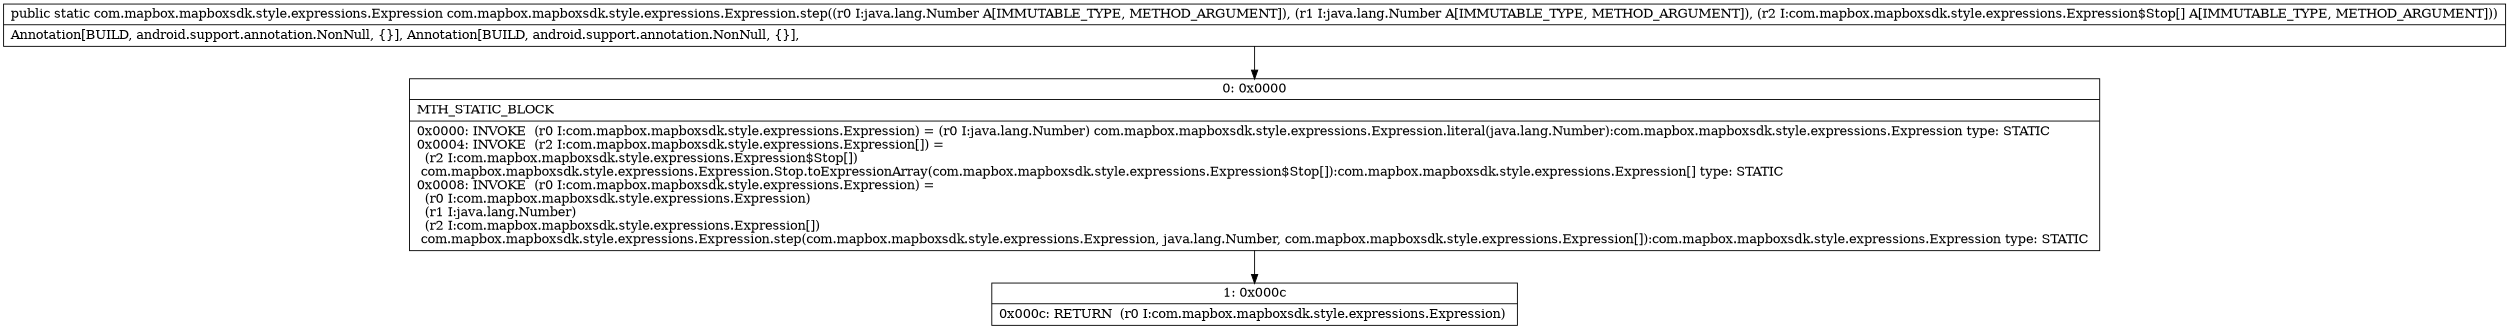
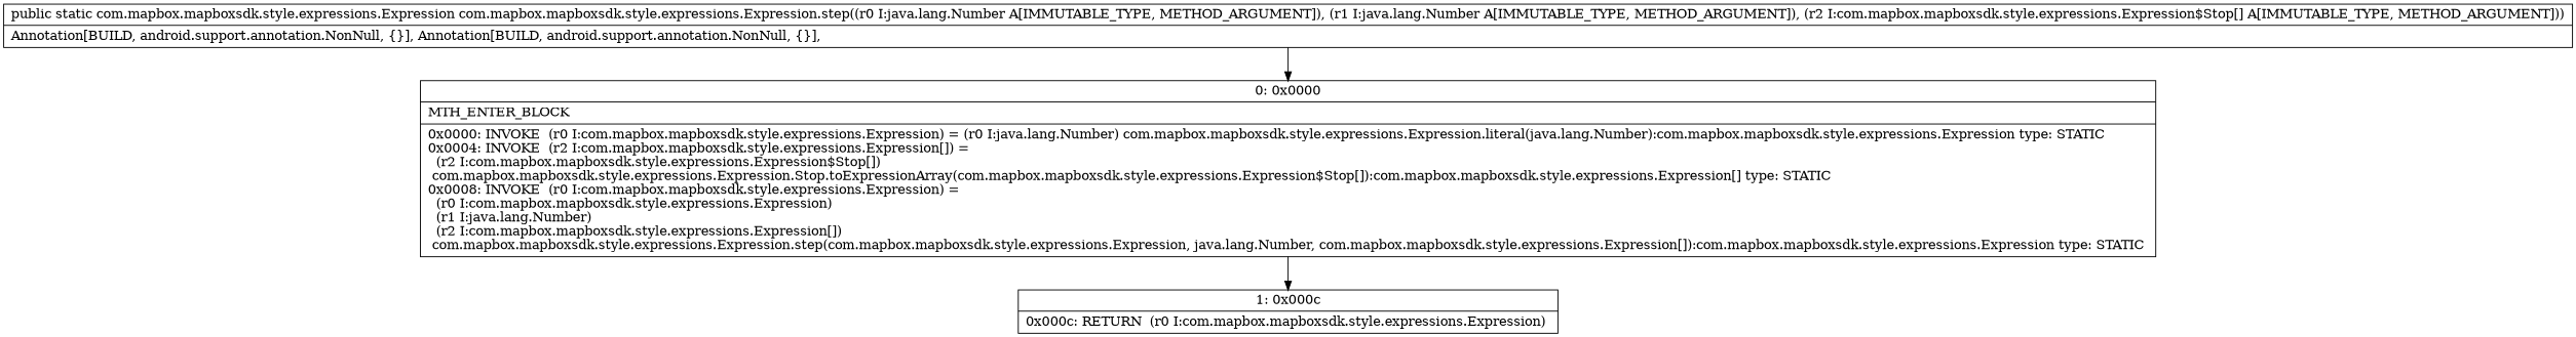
  digraph {
    node [shape=record]
-   n1 [label="{0\:\ 0x0000|MTH_STATIC_BLOCK\l|0x0000: INVOKE  (r0 I:com.mapbox.mapboxsdk.style.expressions.Expression) = (r0 I:java.lang.Number) com.mapbox.mapboxsdk.style.expressions.Expression.literal(java.lang.Number):com.mapbox.mapboxsdk.style.expressions.Expression type: STATIC \l0x0004: INVOKE  (r2 I:com.mapbox.mapboxsdk.style.expressions.Expression[]) = \l  (r2 I:com.mapbox.mapboxsdk.style.expressions.Expression$Stop[])\l com.mapbox.mapboxsdk.style.expressions.Expression.Stop.toExpressionArray(com.mapbox.mapboxsdk.style.expressions.Expression$Stop[]):com.mapbox.mapboxsdk.style.expressions.Expression[] type: STATIC \l0x0008: INVOKE  (r0 I:com.mapbox.mapboxsdk.style.expressions.Expression) = \l  (r0 I:com.mapbox.mapboxsdk.style.expressions.Expression)\l  (r1 I:java.lang.Number)\l  (r2 I:com.mapbox.mapboxsdk.style.expressions.Expression[])\l com.mapbox.mapboxsdk.style.expressions.Expression.step(com.mapbox.mapboxsdk.style.expressions.Expression, java.lang.Number, com.mapbox.mapboxsdk.style.expressions.Expression[]):com.mapbox.mapboxsdk.style.expressions.Expression type: STATIC \l}"]
+   n1 [label="{0\:\ 0x0000|MTH_ENTER_BLOCK\l|0x0000: INVOKE  (r0 I:com.mapbox.mapboxsdk.style.expressions.Expression) = (r0 I:java.lang.Number) com.mapbox.mapboxsdk.style.expressions.Expression.literal(java.lang.Number):com.mapbox.mapboxsdk.style.expressions.Expression type: STATIC \l0x0004: INVOKE  (r2 I:com.mapbox.mapboxsdk.style.expressions.Expression[]) = \l  (r2 I:com.mapbox.mapboxsdk.style.expressions.Expression$Stop[])\l com.mapbox.mapboxsdk.style.expressions.Expression.Stop.toExpressionArray(com.mapbox.mapboxsdk.style.expressions.Expression$Stop[]):com.mapbox.mapboxsdk.style.expressions.Expression[] type: STATIC \l0x0008: INVOKE  (r0 I:com.mapbox.mapboxsdk.style.expressions.Expression) = \l  (r0 I:com.mapbox.mapboxsdk.style.expressions.Expression)\l  (r1 I:java.lang.Number)\l  (r2 I:com.mapbox.mapboxsdk.style.expressions.Expression[])\l com.mapbox.mapboxsdk.style.expressions.Expression.step(com.mapbox.mapboxsdk.style.expressions.Expression, java.lang.Number, com.mapbox.mapboxsdk.style.expressions.Expression[]):com.mapbox.mapboxsdk.style.expressions.Expression type: STATIC \l}"]
    n2 [label="{1\:\ 0x000c|0x000c: RETURN  (r0 I:com.mapbox.mapboxsdk.style.expressions.Expression) \l}"]
    n3 [label="{public static com.mapbox.mapboxsdk.style.expressions.Expression com.mapbox.mapboxsdk.style.expressions.Expression.step((r0 I:java.lang.Number A[IMMUTABLE_TYPE, METHOD_ARGUMENT]), (r1 I:java.lang.Number A[IMMUTABLE_TYPE, METHOD_ARGUMENT]), (r2 I:com.mapbox.mapboxsdk.style.expressions.Expression$Stop[] A[IMMUTABLE_TYPE, METHOD_ARGUMENT]))  | Annotation[BUILD, android.support.annotation.NonNull, \{\}], Annotation[BUILD, android.support.annotation.NonNull, \{\}], \l}"]
    n1 -> n2
    n3 -> n1
  }
